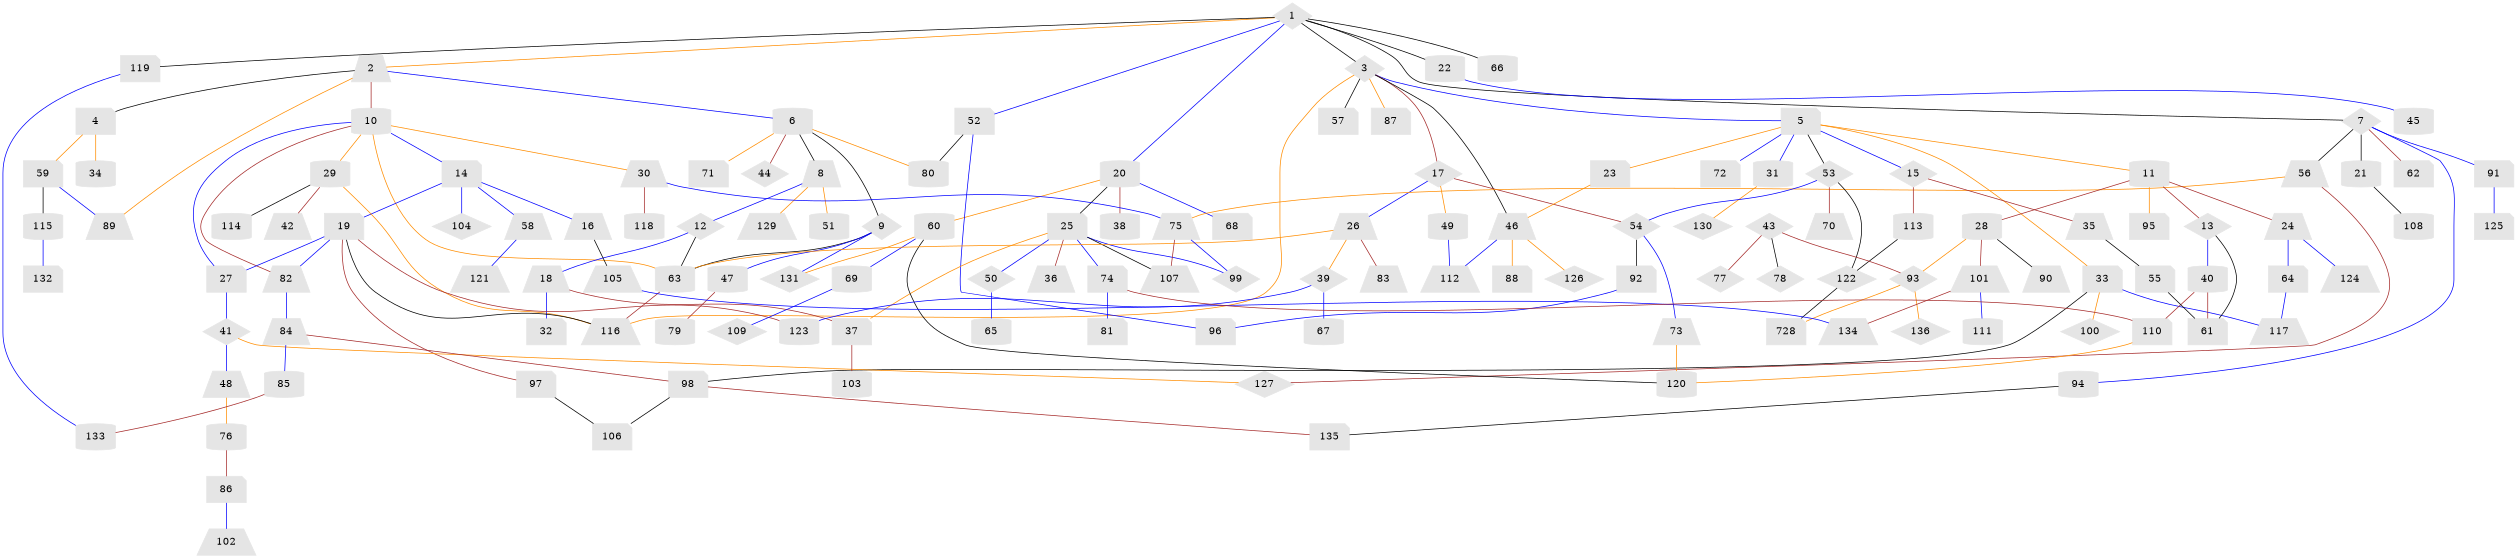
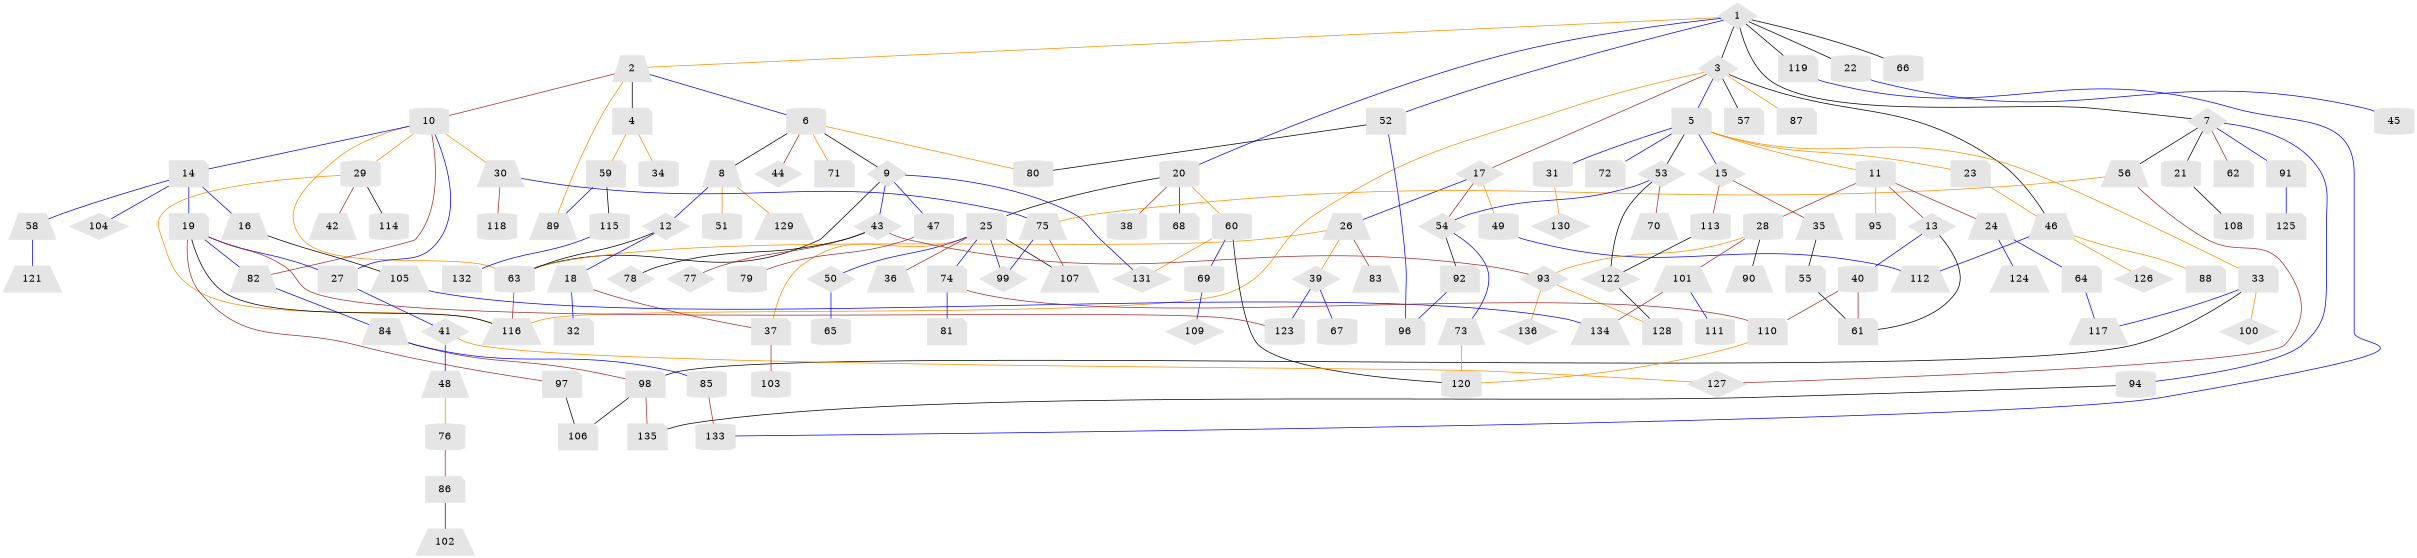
  graph {
    node [color=gray90 shape=note style=filled]
    edge [color=blue]
    1 [shape=diamond]
    2 [shape=trapezium]
    3 [shape=diamond]
    7 [shape=diamond]
    20 [shape=cylinder]
    22 [shape=cylinder]
    52
    66 [shape=cylinder]
    119
    4
    6 [shape=cylinder]
    10 [shape=cylinder]
    89 [shape=trapezium]
    5
    17 [shape=diamond]
    46 [shape=trapezium]
    57
    87
    116 [shape=trapezium]
    21 [shape=cylinder]
    56 [shape=trapezium]
    62
    91
    94 [shape=cylinder]
    25
    38 [shape=cylinder]
    60 [shape=cylinder]
    68
    45 [shape=cylinder]
    80 [shape=cylinder]
    96
    133 [shape=cylinder]
    34 [shape=cylinder]
    59
    8 [shape=trapezium]
    9 [shape=diamond]
    44 [shape=diamond]
    71
    63 [shape=cylinder]
    14
    27
    29 [shape=cylinder]
    30 [shape=trapezium]
    82 [shape=trapezium]
    92
    11 [shape=cylinder]
    15 [shape=diamond]
    23
    31 [shape=cylinder]
    33
    53 [shape=diamond]
    72
    26 [shape=trapezium]
    49 [shape=cylinder]
    54 [shape=diamond]
    88
    112 [shape=trapezium]
    126 [shape=diamond]
    115 [shape=cylinder]
    13 [shape=diamond]
    24 [shape=trapezium]
    28 [shape=cylinder]
    95
    35 [shape=trapezium]
    113 [shape=cylinder]
    130 [shape=diamond]
    98
    117 [shape=trapezium]
    100 [shape=diamond]
    70 [shape=trapezium]
    122 [shape=diamond]
    12 [shape=diamond]
    51 [shape=cylinder]
    129 [shape=trapezium]
    43 [shape=diamond]
    47 [shape=cylinder]
    131 [shape=diamond]
    108 [shape=cylinder]
    75 [shape=trapezium]
    127 [shape=diamond]
    125
    135
    18 [shape=trapezium]
    93 [shape=diamond]
    77 [shape=diamond]
    78 [shape=diamond]
    79 [shape=cylinder]
    16 [shape=trapezium]
    19
    58 [shape=trapezium]
    104 [shape=diamond]
    41 [shape=diamond]
    42 [shape=trapezium]
    114 [shape=cylinder]
    118 [shape=cylinder]
    84 [shape=trapezium]
    40 [shape=cylinder]
    61
    64
    124 [shape=trapezium]
    90 [shape=trapezium]
    101 [shape=trapezium]
    32
    37
    110
    105 [shape=trapezium]
    97
    123 [shape=cylinder]
    121 [shape=trapezium]
    55
    134 [shape=trapezium]
    39 [shape=diamond]
    83 [shape=trapezium]
    73 [shape=trapezium]
    103 [shape=cylinder]
    106
    36 [shape=trapezium]
    50 [shape=diamond]
    74
    99 [shape=diamond]
    107 [shape=trapezium]
    69 [shape=cylinder]
    120 [shape=cylinder]
    65 [shape=cylinder]
    81
    67 [shape=cylinder]
    48 [shape=trapezium]
-   128 [label=728]
+   128
    136 [shape=diamond]
    111 [shape=cylinder]
    76 [shape=cylinder]
    86
    132
    109 [shape=diamond]
    102 [shape=trapezium]
    85 [shape=cylinder]
    1 -- 2 [color=darkorange]
    1 -- 3 [color=black]
    1 -- 7 [color=black]
    1 -- 20
    1 -- 22 [color=black]
    1 -- 52
    1 -- 66 [color=black]
    1 -- 119 [color=black]
    2 -- 4 [color=black]
    2 -- 6
    2 -- 10 [color=brown]
    2 -- 89 [color=darkorange]
    3 -- 5
    3 -- 17 [color=brown]
    3 -- 46 [color=black]
    3 -- 57 [color=black]
    3 -- 87 [color=darkorange]
    3 -- 116 [color=darkorange]
    7 -- 21 [color=black]
    7 -- 56 [color=black]
    7 -- 62 [color=brown]
    7 -- 91
    7 -- 94
    20 -- 25 [color=black]
    20 -- 38 [color=brown]
    20 -- 60 [color=darkorange]
    20 -- 68
    22 -- 45
    52 -- 80 [color=black]
    52 -- 96
    119 -- 133
    4 -- 34 [color=darkorange]
    4 -- 59 [color=darkorange]
    6 -- 80 [color=darkorange]
    6 -- 8 [color=black]
    6 -- 9 [color=black]
    6 -- 44 [color=brown]
    6 -- 71 [color=darkorange]
    10 -- 63 [color=darkorange]
    10 -- 14
    10 -- 27
    10 -- 29 [color=darkorange]
    10 -- 30 [color=darkorange]
    10 -- 82 [color=brown]
    5 -- 11 [color=darkorange]
    5 -- 15
    5 -- 23 [color=darkorange]
    5 -- 31
    5 -- 33 [color=darkorange]
    5 -- 53 [color=black]
    5 -- 72
    17 -- 26
    17 -- 49 [color=darkorange]
    17 -- 54 [color=brown]
    46 -- 88 [color=darkorange]
    46 -- 112
    46 -- 126 [color=darkorange]
    21 -- 108 [color=black]
    56 -- 75 [color=darkorange]
    56 -- 127 [color=brown]
    91 -- 125
    94 -- 135 [color=black]
    25 -- 37 [color=darkorange]
    25 -- 36 [color=brown]
    25 -- 50
    25 -- 74
    25 -- 99
    25 -- 107 [color=black]
    60 -- 131 [color=darkorange]
    60 -- 69
    60 -- 120 [color=black]
    59 -- 89
    59 -- 115 [color=black]
    8 -- 12
    8 -- 51 [color=darkorange]
    8 -- 129 [color=darkorange]
    9 -- 63 [color=black]
+   9 -- 43
    9 -- 47
    9 -- 131
    63 -- 116 [color=brown]
    14 -- 16
    14 -- 19
    14 -- 58
    14 -- 104
    27 -- 41
    29 -- 116 [color=darkorange]
    29 -- 42 [color=brown]
    29 -- 114 [color=black]
    30 -- 75
    30 -- 118 [color=brown]
    82 -- 84
    92 -- 96
    11 -- 13 [color=brown]
    11 -- 24 [color=brown]
    11 -- 28 [color=brown]
    11 -- 95 [color=darkorange]
    15 -- 35 [color=brown]
    15 -- 113 [color=brown]
    23 -- 46 [color=darkorange]
    31 -- 130 [color=darkorange]
    33 -- 98 [color=black]
    33 -- 117
    33 -- 100 [color=darkorange]
    53 -- 54
    53 -- 70 [color=brown]
    53 -- 122 [color=black]
    26 -- 63 [color=darkorange]
    26 -- 39 [color=darkorange]
    26 -- 83 [color=brown]
    49 -- 112
    54 -- 92 [color=black]
    54 -- 73
    115 -- 132
    13 -- 40
    13 -- 61 [color=black]
    24 -- 64
    24 -- 124
    28 -- 93 [color=darkorange]
    28 -- 90 [color=black]
    28 -- 101 [color=brown]
    35 -- 55 [color=black]
    113 -- 122 [color=black]
    98 -- 135 [color=brown]
    98 -- 106 [color=black]
    122 -- 128 [color=black]
    12 -- 63 [color=black]
    12 -- 18
    43 -- 93 [color=brown]
    43 -- 77 [color=brown]
    43 -- 78 [color=black]
    47 -- 79 [color=brown]
    75 -- 99
    75 -- 107 [color=brown]
    18 -- 32
    18 -- 37 [color=brown]
    93 -- 128 [color=darkorange]
    93 -- 136 [color=darkorange]
    16 -- 105 [color=black]
    19 -- 116 [color=black]
    19 -- 27
    19 -- 82
    19 -- 97 [color=brown]
    19 -- 123 [color=brown]
    58 -- 121
    41 -- 127 [color=darkorange]
    41 -- 48
    84 -- 98 [color=brown]
    84 -- 85
    40 -- 61 [color=brown]
    40 -- 110 [color=brown]
    64 -- 117
    101 -- 134 [color=brown]
    101 -- 111
    37 -- 103 [color=brown]
    110 -- 120 [color=darkorange]
    105 -- 134
    97 -- 106 [color=black]
    55 -- 61 [color=black]
    39 -- 123
    39 -- 67
    73 -- 120 [color=darkorange]
    50 -- 65
    74 -- 110 [color=brown]
    74 -- 81
    69 -- 109
    48 -- 76 [color=darkorange]
    76 -- 86 [color=brown]
    86 -- 102
    85 -- 133 [color=brown]
  }
